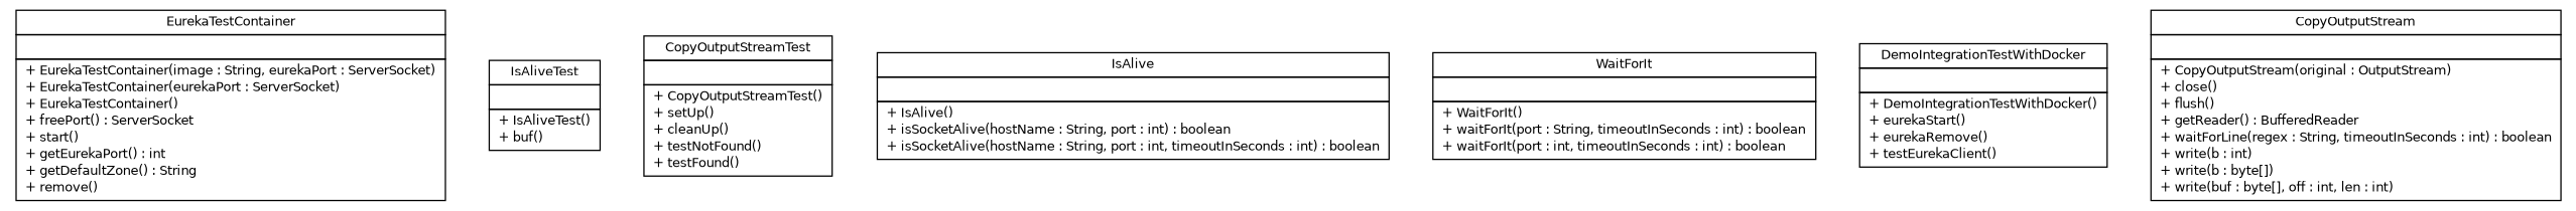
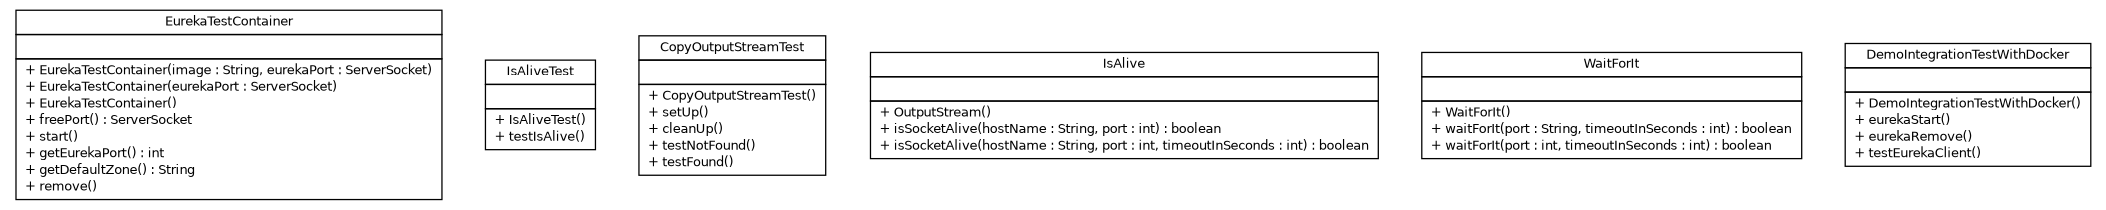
  digraph {
    nodesep=0.25
    ranksep=0.5
    node [fontcolor=black fontname=Helvetica fontsize=10.0 shape=plaintext]
    n1 [label=<<table title="cn.home1.test.EurekaTestContainer" border="0" cellborder="1" cellspacing="0" cellpadding="2" port="p" href="./EurekaTestContainer.html"> 		<tr><td><table border="0" cellspacing="0" cellpadding="1"> <tr><td align="center" balign="center"> EurekaTestContainer </td></tr> 		</table></td></tr> 		<tr><td><table border="0" cellspacing="0" cellpadding="1"> <tr><td align="left" balign="left">  </td></tr> 		</table></td></tr> 		<tr><td><table border="0" cellspacing="0" cellpadding="1"> <tr><td align="left" balign="left"> + EurekaTestContainer(image : String, eurekaPort : ServerSocket) </td></tr> <tr><td align="left" balign="left"> + EurekaTestContainer(eurekaPort : ServerSocket) </td></tr> <tr><td align="left" balign="left"> + EurekaTestContainer() </td></tr> <tr><td align="left" balign="left"> + freePort() : ServerSocket </td></tr> <tr><td align="left" balign="left"> + start() </td></tr> <tr><td align="left" balign="left"> + getEurekaPort() : int </td></tr> <tr><td align="left" balign="left"> + getDefaultZone() : String </td></tr> <tr><td align="left" balign="left"> + remove() </td></tr> 		</table></td></tr> 		</table>>]
-   n2 [label=<<table title="cn.home1.test.IsAliveTest" border="0" cellborder="1" cellspacing="0" cellpadding="2" port="p" href="./IsAliveTest.html"> 		<tr><td><table border="0" cellspacing="0" cellpadding="1"> <tr><td align="center" balign="center"> IsAliveTest </td></tr> 		</table></td></tr> 		<tr><td><table border="0" cellspacing="0" cellpadding="1"> <tr><td align="left" balign="left">  </td></tr> 		</table></td></tr> 		<tr><td><table border="0" cellspacing="0" cellpadding="1"> <tr><td align="left" balign="left"> + IsAliveTest() </td></tr> <tr><td align="left" balign="left"> + buf() </td></tr> 		</table></td></tr> 		</table>>]
+   n2 [label=<<table title="cn.home1.test.IsAliveTest" border="0" cellborder="1" cellspacing="0" cellpadding="2" port="p" href="./IsAliveTest.html"> 		<tr><td><table border="0" cellspacing="0" cellpadding="1"> <tr><td align="center" balign="center"> IsAliveTest </td></tr> 		</table></td></tr> 		<tr><td><table border="0" cellspacing="0" cellpadding="1"> <tr><td align="left" balign="left">  </td></tr> 		</table></td></tr> 		<tr><td><table border="0" cellspacing="0" cellpadding="1"> <tr><td align="left" balign="left"> + IsAliveTest() </td></tr> <tr><td align="left" balign="left"> + testIsAlive() </td></tr> 		</table></td></tr> 		</table>>]
    n3 [label=<<table title="cn.home1.test.CopyOutputStreamTest" border="0" cellborder="1" cellspacing="0" cellpadding="2" port="p" href="./CopyOutputStreamTest.html"> 		<tr><td><table border="0" cellspacing="0" cellpadding="1"> <tr><td align="center" balign="center"> CopyOutputStreamTest </td></tr> 		</table></td></tr> 		<tr><td><table border="0" cellspacing="0" cellpadding="1"> <tr><td align="left" balign="left">  </td></tr> 		</table></td></tr> 		<tr><td><table border="0" cellspacing="0" cellpadding="1"> <tr><td align="left" balign="left"> + CopyOutputStreamTest() </td></tr> <tr><td align="left" balign="left"> + setUp() </td></tr> <tr><td align="left" balign="left"> + cleanUp() </td></tr> <tr><td align="left" balign="left"> + testNotFound() </td></tr> <tr><td align="left" balign="left"> + testFound() </td></tr> 		</table></td></tr> 		</table>>]
-   n4 [label=<<table title="cn.home1.test.IsAlive" border="0" cellborder="1" cellspacing="0" cellpadding="2" port="p" href="./IsAlive.html"> 		<tr><td><table border="0" cellspacing="0" cellpadding="1"> <tr><td align="center" balign="center"> IsAlive </td></tr> 		</table></td></tr> 		<tr><td><table border="0" cellspacing="0" cellpadding="1"> <tr><td align="left" balign="left">  </td></tr> 		</table></td></tr> 		<tr><td><table border="0" cellspacing="0" cellpadding="1"> <tr><td align="left" balign="left"> + IsAlive() </td></tr> <tr><td align="left" balign="left"> + isSocketAlive(hostName : String, port : int) : boolean </td></tr> <tr><td align="left" balign="left"> + isSocketAlive(hostName : String, port : int, timeoutInSeconds : int) : boolean </td></tr> 		</table></td></tr> 		</table>>]
+   n4 [label=<<table title="cn.home1.test.IsAlive" border="0" cellborder="1" cellspacing="0" cellpadding="2" port="p" href="./IsAlive.html"> 		<tr><td><table border="0" cellspacing="0" cellpadding="1"> <tr><td align="center" balign="center"> IsAlive </td></tr> 		</table></td></tr> 		<tr><td><table border="0" cellspacing="0" cellpadding="1"> <tr><td align="left" balign="left">  </td></tr> 		</table></td></tr> 		<tr><td><table border="0" cellspacing="0" cellpadding="1"> <tr><td align="left" balign="left"> + OutputStream() </td></tr> <tr><td align="left" balign="left"> + isSocketAlive(hostName : String, port : int) : boolean </td></tr> <tr><td align="left" balign="left"> + isSocketAlive(hostName : String, port : int, timeoutInSeconds : int) : boolean </td></tr> 		</table></td></tr> 		</table>>]
    n5 [label=<<table title="cn.home1.test.WaitForIt" border="0" cellborder="1" cellspacing="0" cellpadding="2" port="p" href="./WaitForIt.html"> 		<tr><td><table border="0" cellspacing="0" cellpadding="1"> <tr><td align="center" balign="center"> WaitForIt </td></tr> 		</table></td></tr> 		<tr><td><table border="0" cellspacing="0" cellpadding="1"> <tr><td align="left" balign="left">  </td></tr> 		</table></td></tr> 		<tr><td><table border="0" cellspacing="0" cellpadding="1"> <tr><td align="left" balign="left"> + WaitForIt() </td></tr> <tr><td align="left" balign="left"> + waitForIt(port : String, timeoutInSeconds : int) : boolean </td></tr> <tr><td align="left" balign="left"> + waitForIt(port : int, timeoutInSeconds : int) : boolean </td></tr> 		</table></td></tr> 		</table>>]
    n6 [label=<<table title="cn.home1.test.DemoIntegrationTestWithDocker" border="0" cellborder="1" cellspacing="0" cellpadding="2" port="p" href="./DemoIntegrationTestWithDocker.html"> 		<tr><td><table border="0" cellspacing="0" cellpadding="1"> <tr><td align="center" balign="center"> DemoIntegrationTestWithDocker </td></tr> 		</table></td></tr> 		<tr><td><table border="0" cellspacing="0" cellpadding="1"> <tr><td align="left" balign="left">  </td></tr> 		</table></td></tr> 		<tr><td><table border="0" cellspacing="0" cellpadding="1"> <tr><td align="left" balign="left"> + DemoIntegrationTestWithDocker() </td></tr> <tr><td align="left" balign="left"> + eurekaStart() </td></tr> <tr><td align="left" balign="left"> + eurekaRemove() </td></tr> <tr><td align="left" balign="left"> + testEurekaClient() </td></tr> 		</table></td></tr> 		</table>>]
-   n7 [label=<<table title="cn.home1.test.CopyOutputStream" border="0" cellborder="1" cellspacing="0" cellpadding="2" port="p" href="./CopyOutputStream.html"> 		<tr><td><table border="0" cellspacing="0" cellpadding="1"> <tr><td align="center" balign="center"> CopyOutputStream </td></tr> 		</table></td></tr> 		<tr><td><table border="0" cellspacing="0" cellpadding="1"> <tr><td align="left" balign="left">  </td></tr> 		</table></td></tr> 		<tr><td><table border="0" cellspacing="0" cellpadding="1"> <tr><td align="left" balign="left"> + CopyOutputStream(original : OutputStream) </td></tr> <tr><td align="left" balign="left"> + close() </td></tr> <tr><td align="left" balign="left"> + flush() </td></tr> <tr><td align="left" balign="left"> + getReader() : BufferedReader </td></tr> <tr><td align="left" balign="left"> + waitForLine(regex : String, timeoutInSeconds : int) : boolean </td></tr> <tr><td align="left" balign="left"> + write(b : int) </td></tr> <tr><td align="left" balign="left"> + write(b : byte[]) </td></tr> <tr><td align="left" balign="left"> + write(buf : byte[], off : int, len : int) </td></tr> 		</table></td></tr> 		</table>>]
  }
